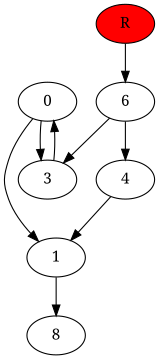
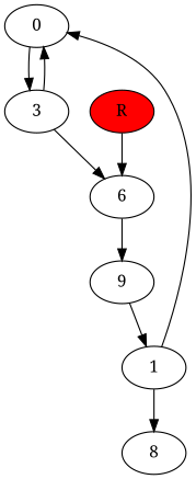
  digraph {
    fontname="Noto Serif"
    node [fontname="Noto Serif"]
    edge [fontname="Noto Serif"]
    n1 [label=0]
    1
    8
    3
-   4
+   4 [label=9]
    6
    R [fillcolor="#ff0000" style=filled]
    n1 -> 3
-   n1 -> 1
+   1 -> n1
    1 -> 8
    3 -> n1
    4 -> 1
-   6 -> 3
+   3 -> 6
    6 -> 4
    R -> 6
  }
